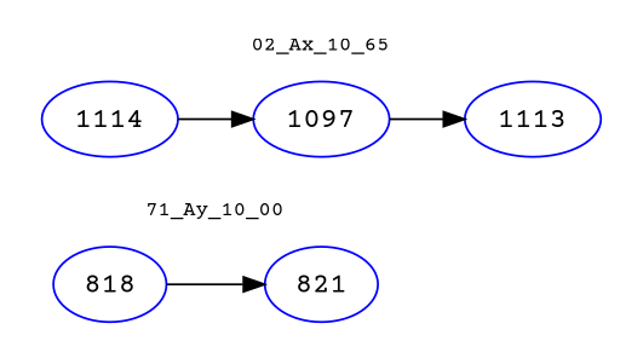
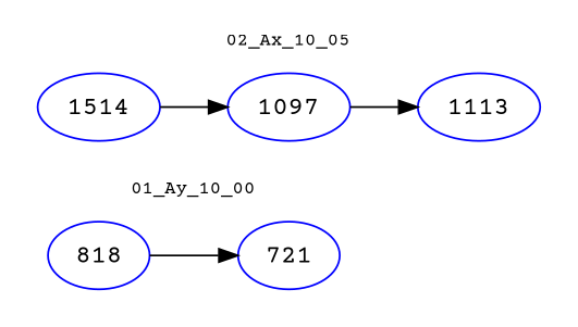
  digraph {
    fontname="Courier Prime"
    rankdir=LR
    node [color=blue fontname="Courier Prime"]
    edge [color=black fontname="Courier Prime"]
    n1 [label=818]
-   n2 [label=821]
-   n3 [label=1114]
+   n2 [label=721]
+   n3 [label=1514]
    n4 [label=1097]
    n5 [label=1113]
    subgraph cluster_1 {
      color=white
      fontsize=10
-     label="71_Ay_10_00"
+     label="01_Ay_10_00"
      n1
      n2
    }
    subgraph cluster_2 {
      color=white
      fontsize=10
-     label="02_Ax_10_65"
+     label="02_Ax_10_05"
      n3
      n4
      n5
    }
    n1 -> n2
    n3 -> n4
    n4 -> n5
  }
